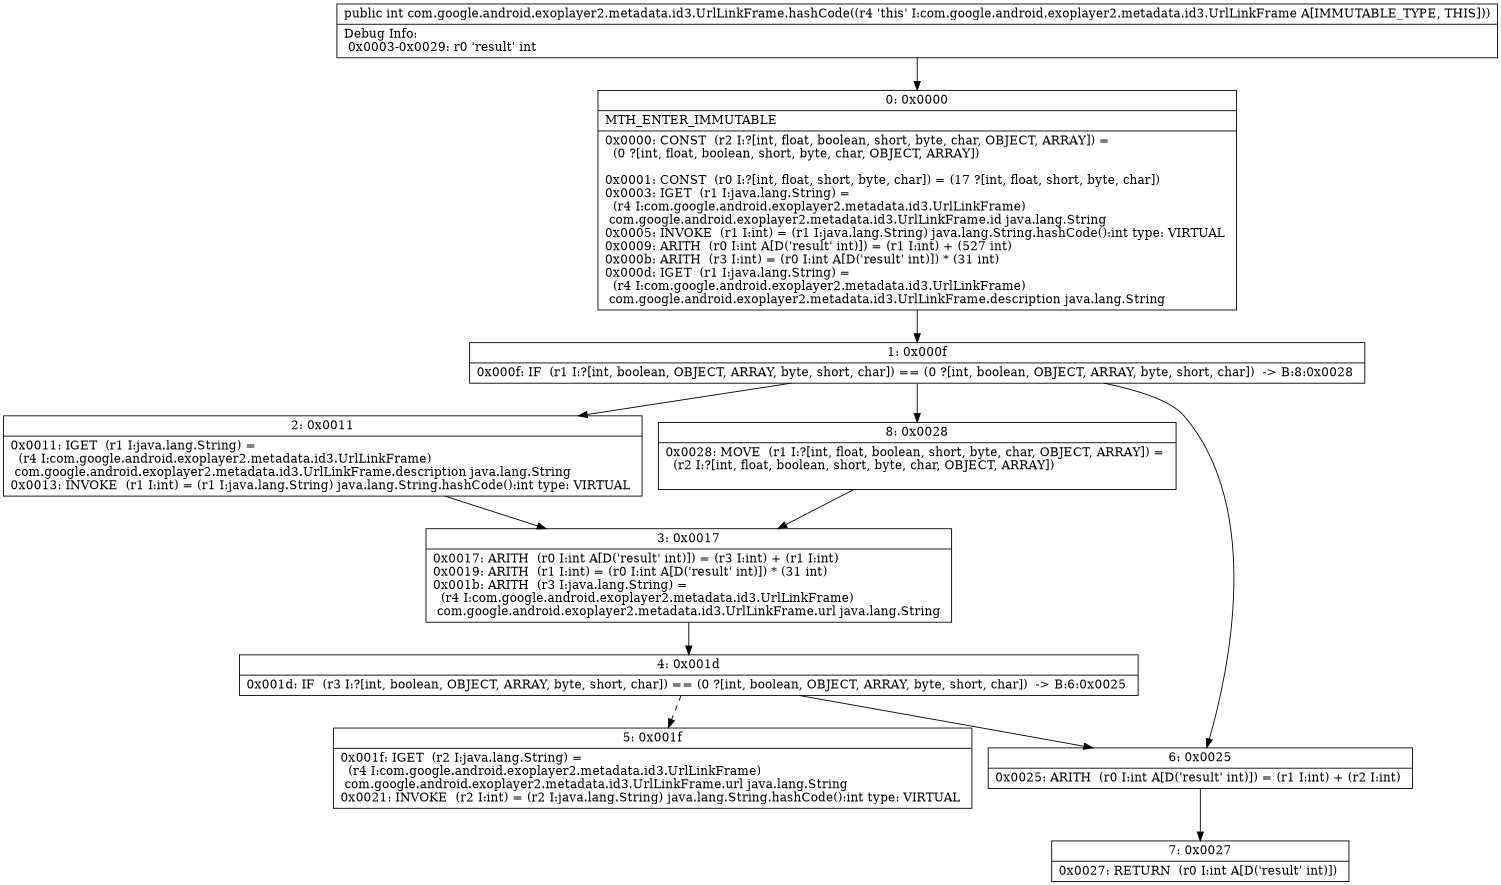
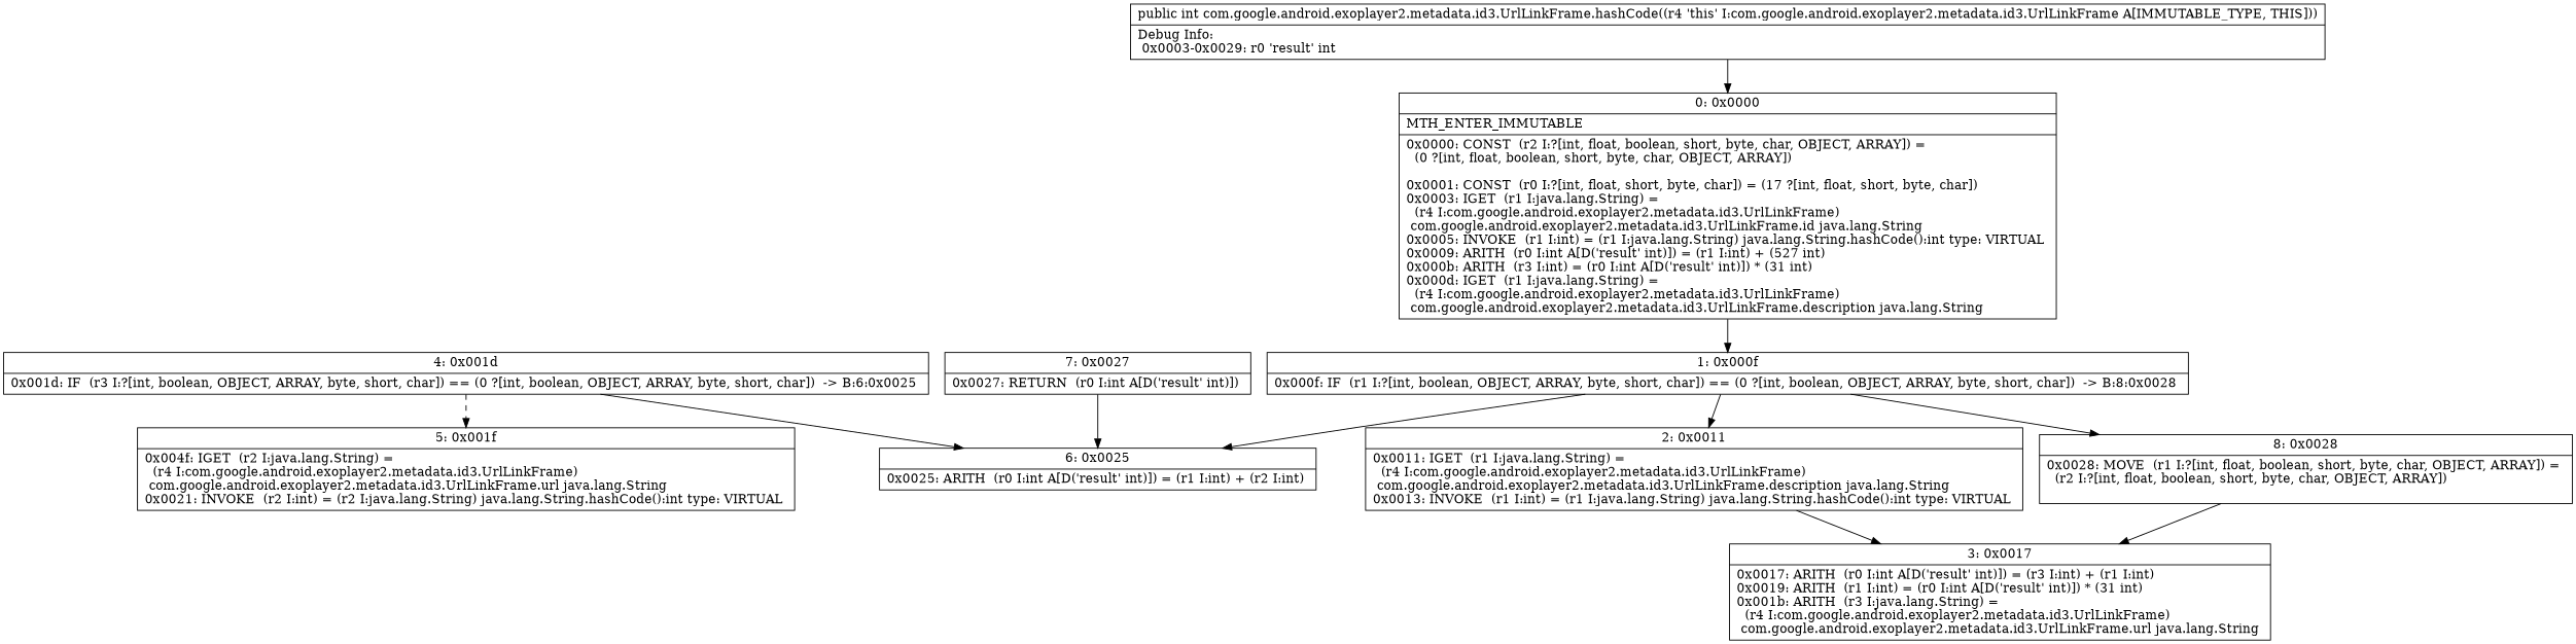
  digraph {
    node [shape=record]
    n1 [label="{0\:\ 0x0000|MTH_ENTER_IMMUTABLE\l|0x0000: CONST  (r2 I:?[int, float, boolean, short, byte, char, OBJECT, ARRAY]) = \l  (0 ?[int, float, boolean, short, byte, char, OBJECT, ARRAY])\l \l0x0001: CONST  (r0 I:?[int, float, short, byte, char]) = (17 ?[int, float, short, byte, char]) \l0x0003: IGET  (r1 I:java.lang.String) = \l  (r4 I:com.google.android.exoplayer2.metadata.id3.UrlLinkFrame)\l com.google.android.exoplayer2.metadata.id3.UrlLinkFrame.id java.lang.String \l0x0005: INVOKE  (r1 I:int) = (r1 I:java.lang.String) java.lang.String.hashCode():int type: VIRTUAL \l0x0009: ARITH  (r0 I:int A[D('result' int)]) = (r1 I:int) + (527 int) \l0x000b: ARITH  (r3 I:int) = (r0 I:int A[D('result' int)]) * (31 int) \l0x000d: IGET  (r1 I:java.lang.String) = \l  (r4 I:com.google.android.exoplayer2.metadata.id3.UrlLinkFrame)\l com.google.android.exoplayer2.metadata.id3.UrlLinkFrame.description java.lang.String \l}"]
    n2 [label="{1\:\ 0x000f|0x000f: IF  (r1 I:?[int, boolean, OBJECT, ARRAY, byte, short, char]) == (0 ?[int, boolean, OBJECT, ARRAY, byte, short, char])  \-\> B:8:0x0028 \l}"]
    n3 [label="{2\:\ 0x0011|0x0011: IGET  (r1 I:java.lang.String) = \l  (r4 I:com.google.android.exoplayer2.metadata.id3.UrlLinkFrame)\l com.google.android.exoplayer2.metadata.id3.UrlLinkFrame.description java.lang.String \l0x0013: INVOKE  (r1 I:int) = (r1 I:java.lang.String) java.lang.String.hashCode():int type: VIRTUAL \l}"]
    n4 [label="{8\:\ 0x0028|0x0028: MOVE  (r1 I:?[int, float, boolean, short, byte, char, OBJECT, ARRAY]) = \l  (r2 I:?[int, float, boolean, short, byte, char, OBJECT, ARRAY])\l \l}"]
    n5 [label="{6\:\ 0x0025|0x0025: ARITH  (r0 I:int A[D('result' int)]) = (r1 I:int) + (r2 I:int) \l}"]
    n6 [label="{3\:\ 0x0017|0x0017: ARITH  (r0 I:int A[D('result' int)]) = (r3 I:int) + (r1 I:int) \l0x0019: ARITH  (r1 I:int) = (r0 I:int A[D('result' int)]) * (31 int) \l0x001b: ARITH  (r3 I:java.lang.String) = \l  (r4 I:com.google.android.exoplayer2.metadata.id3.UrlLinkFrame)\l com.google.android.exoplayer2.metadata.id3.UrlLinkFrame.url java.lang.String \l}"]
    n7 [label="{4\:\ 0x001d|0x001d: IF  (r3 I:?[int, boolean, OBJECT, ARRAY, byte, short, char]) == (0 ?[int, boolean, OBJECT, ARRAY, byte, short, char])  \-\> B:6:0x0025 \l}"]
-   n8 [label="{5\:\ 0x001f|0x001f: IGET  (r2 I:java.lang.String) = \l  (r4 I:com.google.android.exoplayer2.metadata.id3.UrlLinkFrame)\l com.google.android.exoplayer2.metadata.id3.UrlLinkFrame.url java.lang.String \l0x0021: INVOKE  (r2 I:int) = (r2 I:java.lang.String) java.lang.String.hashCode():int type: VIRTUAL \l}"]
+   n8 [label="{5\:\ 0x001f|0x004f: IGET  (r2 I:java.lang.String) = \l  (r4 I:com.google.android.exoplayer2.metadata.id3.UrlLinkFrame)\l com.google.android.exoplayer2.metadata.id3.UrlLinkFrame.url java.lang.String \l0x0021: INVOKE  (r2 I:int) = (r2 I:java.lang.String) java.lang.String.hashCode():int type: VIRTUAL \l}"]
    n9 [label="{7\:\ 0x0027|0x0027: RETURN  (r0 I:int A[D('result' int)]) \l}"]
    n10 [label="{public int com.google.android.exoplayer2.metadata.id3.UrlLinkFrame.hashCode((r4 'this' I:com.google.android.exoplayer2.metadata.id3.UrlLinkFrame A[IMMUTABLE_TYPE, THIS]))  | Debug Info:\l  0x0003\-0x0029: r0 'result' int\l}"]
    n1 -> n2
    n2 -> n3 [style=solid]
    n2 -> n4
    n2 -> n5
    n3 -> n6
    n4 -> n6
-   n5 -> n9
-   n6 -> n7
+   n9 -> n5
    n7 -> n5
    n7 -> n8 [style=dashed]
    n10 -> n1
  }
